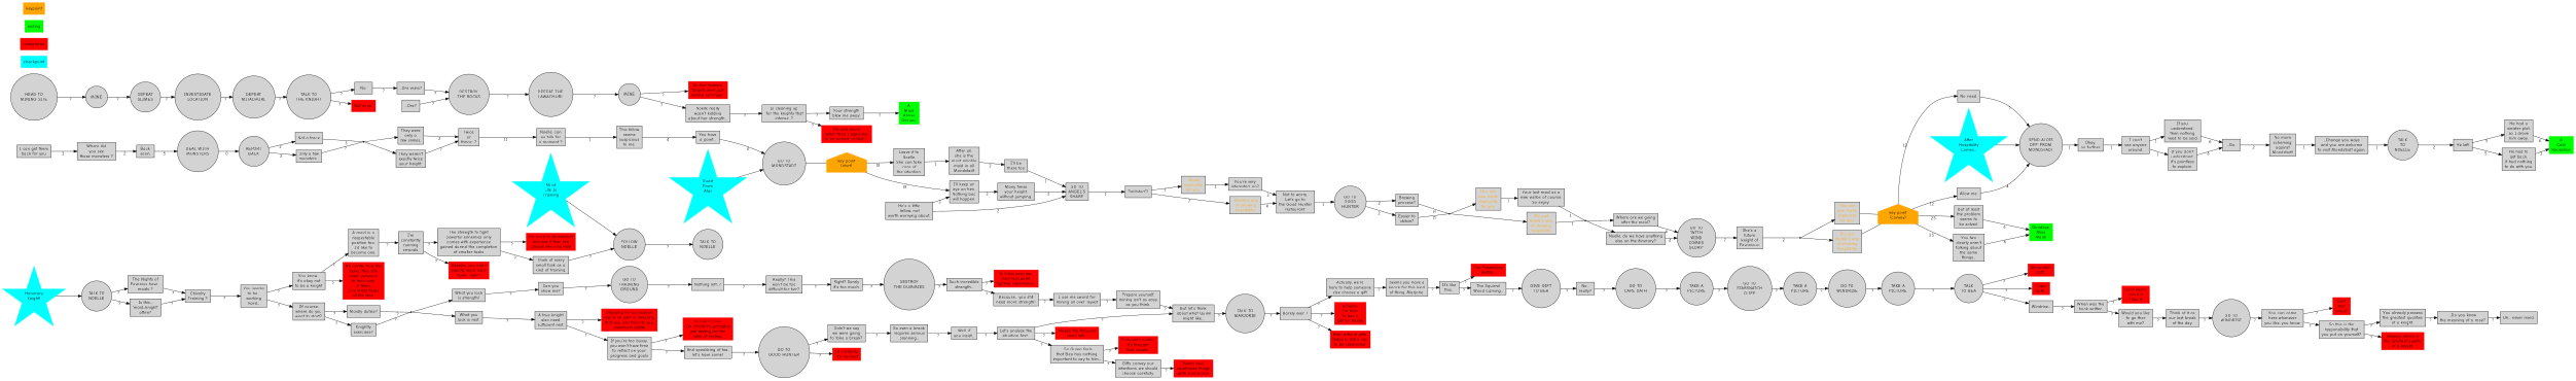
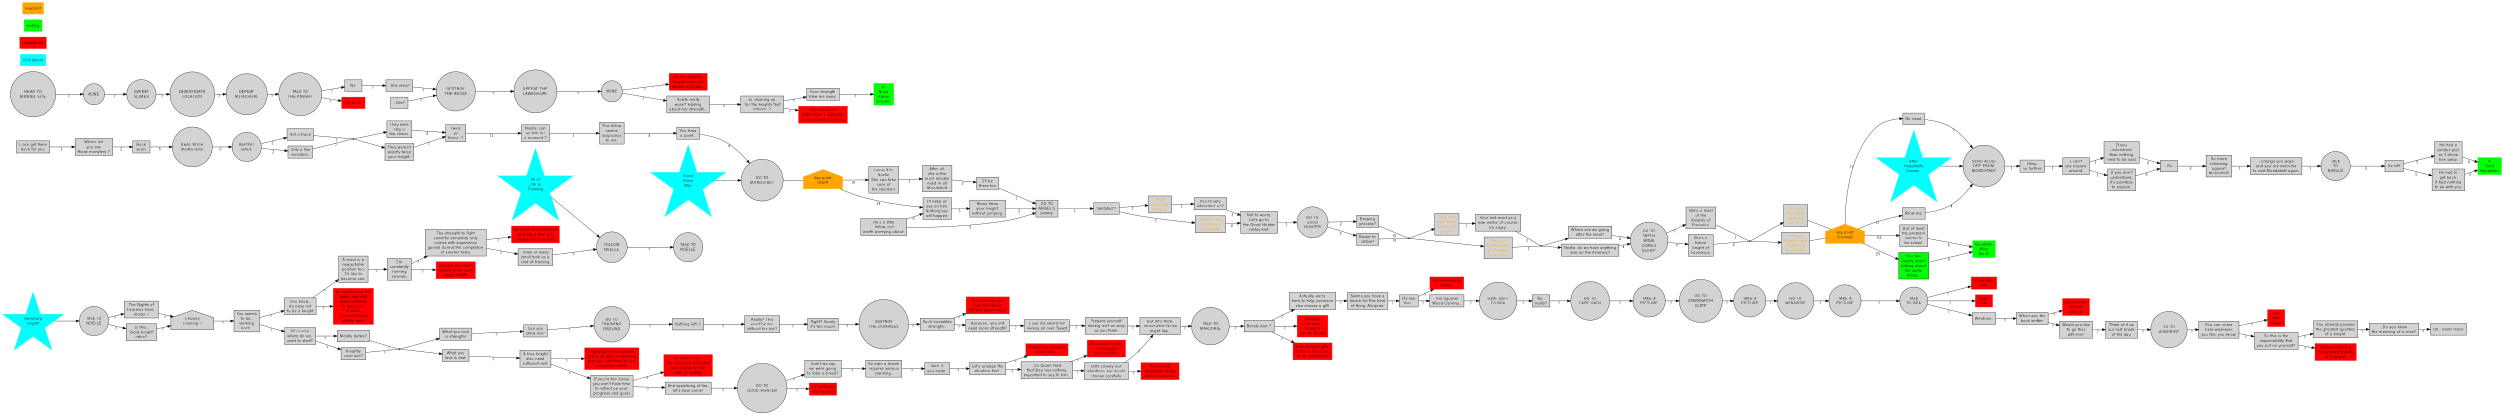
  digraph {
    fontname="Comic Neue"
    rankdir=LR
    node [fontname="Comic Neue" shape=rect style=filled]
    edge [fontname="Comic Neue" xlabel="?"]
    n1 [label="TALK TO\nNOELLE" shape=circle]
    "The Nights of\nFavonius have...\nmaids ?"
    "Is this...\n\"maid-knight\"\nattire?"
-   "Chivalry\nTraining ?"
+   "Chivalry\nTraining ?" [shape=house]
    "You seems\nto be...\nworking\nhard..."
    "You know...\nit's okay not\nto be a knight"
    "Of course,\nwhere do you\nwant to start?"
    "A maid is a\nrespectable\nposition too,\nI'd like to\nbecome one."
    "No matter how the\ntasks, they still\nneed someone\nto take care\nof them.\nI do small tasks\nall the time." [color=red]
    "Maidly duties?"
    "Knightly\nexercises?"
    "I'm\nconstantly\nrunning\nerrands."
    dot1 [shape=point]
    "The strength to fight\npowerful ennemies only\ncomes with experience\ngained durind the completion\nof smaller tasks"
    "Besides, you don't\nexactly mind such\ntasks, right?" [color=red]
    "Go back to Mondstadt\nand see if ther are\n people who nee help" [color=red]
    "Think of every\nsmall task as a\nkind of training."
    "FOLLOW\nNOELLE" [shape=circle]
    n19 [label="TALK TO\nNOELLE" shape=circle]
    "I can get them\nback for you"
    "Where did\nyou see\nthose monsters ?"
    "Back\nsoon."
    "DEAL WITH\nMONSTERS" [shape=circle]
    "REPORT\nBACK" [shape=circle]
    "Not a trace"
    "Only a few\nmonsters..."
    dot2 [shape=point]
    "They were\nonly a\nfew slimes."
    "They weren't\nexactly twice\nyour height."
    "Twice\nor\nthrice...?"
    "Noelle, can\nwe talk for\na moment ?"
    "This fellow\nseems\nsuspicious\nto me."
    "You have\na point..."
    "GO TO\nMONDSTADT" [shape=circle]
    n35 [color=orange label="key point\n(start)" shape=house]
    "I'll keep an\neye on him.\nNothing bad\nwill happen."
    "Leave it to\nNoelle.\nShe can take\ncare of\nthe situation."
    "Many times\nyour height,\nwithout jumping."
    "After all,\nshe is the\nmost reliable\nmaid in all\nMondstadt"
    "GO TO\nANGEL'S\nSHARE" [lshape=circle]
    "He's a little\n fellow, not\nworth worrying about."
    "I'll be\nthere too"
    "\"Imitated\"?"
    "...Made\nespecially\nfor you." [fontcolor=orange]
    "...Noelle's way\n of showing\nhospitality." [fontcolor=orange]
    "You're very\ninterested, no?"
    "Not to worry.\nLet's go to\nthe Good Hunter\nrestaurant."
    "GO TO\nGOOD\nHUNTER" [shape=circle]
    "Brewing\nprocess?"
    "Easier to\nobtain?"
    dot3 [shape=point]
    n52 [fontcolor=orange label="This one\nwas made\nespecially\nfor you."]
    n53 [fontcolor=orange label="It's just\nNoelle's way\nof showing\nhospitality."]
    "Your last meal as a\nnew visitor, of course.\nSo enjoy!"
    dot4 [shape=point]
    "Where are we going\nafter the meal?"
    "Noelle, do we have anything\nelse on the itinerary?"
    "GO TO\n\"WITH\nWIND\nCOMES\nGLORY\"" [shape=circle]
+   "She's a maid\nof the\nKnights of\nFavonius."
    "She's a\nfuture\nknight of\nFavonious."
    dot5 [shape=point]
    n62 [fontcolor=orange label="This one\nwas made\nespecially\nfor you."]
    n63 [fontcolor=orange label="It's just\nNoelle's way\nof showing\nhospitality."]
    n64 [color=orange label="key point\n(convey)" shape=house]
    "No need."
    "Allow me."
-   "You two\nclearly aren't\ntalking about\nthe same\nthings..."
+   "You two\nclearly aren't\ntalking about\nthe same\nthings..." [fillcolor=green]
    "But at least\nthe problem\nseems to\nbe solved."
    "SEND ALOIS\nOFF FROM\nMONDSTADT" [shape=circle]
    "Goodbye,\nMiss\nMaid!" [color=green]
    "Okay,\nno further."
    "I can't\nsee anyone\naround."
    "If you\nunderstand,\nthen nothing\nneed to be said."
    "If you don't\nunderstand,\nit's pointless\nto explain."
    "...Go."
    "No more\nscheming\nagainst\nMondstadt"
    "...Change you ways\nand you are welcome\nto visit Mondstadt again."
    "TALK\nTO\nNOELLE" [shape=circle]
    "He left."
    "He had a\nsinister plot,\nso I drove\nhim away."
    "He had to\nget back.\nit had nothing\nto do with you."
    "A\nCold\nReception" [color=green]
    "What you lack\nis strength!"
    "What you\nlack is rest."
    "Can you\nshow me?"
    "A true knight\nalso need\nsufficient rest."
    "GO TO\nTRAINING\nGROUND" [shape=circle]
    "Stopping for occasional\nrest is all part of ensuring\nthat you can train to you\nmaximum ability" [color=red]
    "If you're too bussy,\nyou won't have time\nto reflect on your\nprogress and goals"
    "Nothing left...?"
    "Really? This\nwon't be too\ndifficult for her?"
    "Right? Surely\nit's too much."
    "DESTROY\nTHE DUMMIES" [shape=circle]
    "Such incredible\nstrength..."
    "Is it because you\nlack real-world\nfighting experience?" [color=red]
    "Because... you still\nneed more strength!"
    "I use me sword for\nmining all over Teyvat"
    "Prepare yourself.\nmining isn't as easy\nas you think."
    "But let's think\n about what Quinn\nmight like..."
    "HEAD TO\nMINING SITE" [shape=circle]
    n101 [label=MINE shape=circle]
    "DEFEAT\nSLIMES" [shape=circle]
    "INVESTIGATE\nLOCATION" [shape=circle]
    "DEFEAT\nMITACHURL" [shape=circle]
    "TALK TO\nTHE KNIGHT" [shape=circle]
    "No."
    "Not at all." [color=red]
    "...Ore veins?"
    "DESTROY\nTHE ROCKS" [shape=circle]
    "...Ore?"
    "DEFEAT THE\nLAWACHURL" [shape=circle]
    n112 [label=MINE shape=circle]
    "So the training\ntargets were just\nmining outcrops..." [color=red]
    "Noelle really\nwasn't kidding\nabout her strength..."
    "Is cleaning up\n for the knights that\nintense...?"
    "Your strength\nblew me away!"
    "You did much\nbetter than I expected.\nTo be honest, at first I..." [color=red]
    "A\nMaid\nAbove\nGround" [color=green]
    "In Lisa's case,\nI'm afraid it's probably\njust resting for the\nsake of resting." [color=red]
    "And speakking of tea,\nlet's have some!"
    "GO TO\nGOOD HUNTER" [shape=circle]
    "Didn't we say\nwe were going\nto take a break?"
    "I'll certainly\n do my best" [color=red]
    "So even a break\nrequires serious\nplanning..."
    "Well, if\nyou insist..."
    "Let's analyze the\nsituation first..."
    "Maybe the frequent\nsmall talk..." [color=red]
    "...So Quinn feels\nthat Bea has nothing\nimportant to say to him..."
    "It should't matter,\nit's thought\nthat counts." [color=red]
    "Gifts convey our\nintentions, we should\nchoose carefully."
    "Roses and\nhandmade things\nboth sound nice" [color=red]
    "TALK TO\nMARJORIE" [shape=circle]
    "Barely ever ?"
    "Actually, we're\nhere to help someone\nelse choose a gift."
    "Actually,\nI'm here\nto buy a\ngift for Noelle" [color=red]
    "Even without gifts,\ntoday is still a say\nto be celebrated." [color=red]
    "Seems you have a\nknack for this kind\nof thing, Marjorie."
    "It's like\nthis..."
    "The Frostening\nBottle..." [color=red]
    "The Squirrel\nWood Carving..."
    "GIVE GIFT\nTO BEA" [shape=circle]
    "No...\nreally?"
    "GO TO\nCAPE OATH" [shape=circle]
    n144 [label="TAKE A\nPICTURE" shape=circle]
    "GO TO\nSTARSNATCH\nCLIFF" [shape=circle]
    n146 [label="TAKE A\nPICTURE" shape=circle]
    n147 [label="GO TO\nWINDRISE" shape=circle]
    n148 [label="TAKE A\nPICTURE" shape=circle]
    "TALK\nTO BEA" [shape=circle]
    "Starsnatch\nCliff..." [color=red]
    "Cape\nOath..." [color=red]
    "Windrise..."
    "When was the\nbook written"
    "Don't worry\nabout it.\nI like it." [color=red]
    "Would you like\nto go ther\nwith me?"
    "Think of it as\nour last break\nof the day."
    n157 [label="GO TO\nWINDRISE" shape=circle]
    "You can come\nhere whenever\nyou like, you know."
    "Isn't\nthat\ntiring?" [color=red]
    "So this is the\nresponsibility that\nyou put on yourself?"
    "You already possess\nthe greatest qualities\nof a knight."
    "Helping others is\nthe greatest quality\nof a knight." [color=red]
    "...Do you know\nthe meaning of a rose?"
    "Uh... never mind."
    checkpoint [color=cyan]
    unexplored [color=red]
    ending [color=green]
    keypoint [color=orange]
    n169 [color=cyan label="Honorary\nKnight!" shape=star]
    n170 [color=cyan label="All of\nLife Is\nTraining" shape=star]
    n171 [color=cyan label="Guest\nFrom\nAfar" shape=star]
    n172 [color=cyan label="After\nHospitality\nComes..." shape=star]
    n1 -> "The Nights of\nFavonius have...\nmaids ?"
    n1 -> "Is this...\n\"maid-knight\"\nattire?"
    "The Nights of\nFavonius have...\nmaids ?" -> "Chivalry\nTraining ?"
    "Is this...\n\"maid-knight\"\nattire?" -> "Chivalry\nTraining ?"
    "Chivalry\nTraining ?" -> "You seems\nto be...\nworking\nhard..."
    "You seems\nto be...\nworking\nhard..." -> "You know...\nit's okay not\nto be a knight"
    "You seems\nto be...\nworking\nhard..." -> "Of course,\nwhere do you\nwant to start?"
    "You know...\nit's okay not\nto be a knight" -> "A maid is a\nrespectable\nposition too,\nI'd like to\nbecome one."
    "You know...\nit's okay not\nto be a knight" -> "No matter how the\ntasks, they still\nneed someone\nto take care\nof them.\nI do small tasks\nall the time."
    "Of course,\nwhere do you\nwant to start?" -> "Maidly duties?"
    "Of course,\nwhere do you\nwant to start?" -> "Knightly\nexercises?"
    "A maid is a\nrespectable\nposition too,\nI'd like to\nbecome one." -> "I'm\nconstantly\nrunning\nerrands."
    "Maidly duties?" -> dot1 [arrowhead=none]
    "Knightly\nexercises?" -> dot1 [arrowhead=none]
    "I'm\nconstantly\nrunning\nerrands." -> "The strength to fight\npowerful ennemies only\ncomes with experience\ngained durind the completion\nof smaller tasks"
    "I'm\nconstantly\nrunning\nerrands." -> "Besides, you don't\nexactly mind such\ntasks, right?"
    dot1 -> "What you lack\nis strength!" [xlabel=""]
    dot1 -> "What you\nlack is rest." [xlabel=""]
    "The strength to fight\npowerful ennemies only\ncomes with experience\ngained durind the completion\nof smaller tasks" -> "Go back to Mondstadt\nand see if ther are\n people who nee help"
    "The strength to fight\npowerful ennemies only\ncomes with experience\ngained durind the completion\nof smaller tasks" -> "Think of every\nsmall task as a\nkind of training."
    "Think of every\nsmall task as a\nkind of training." -> "FOLLOW\nNOELLE"
    "FOLLOW\nNOELLE" -> n19
    "I can get them\nback for you" -> "Where did\nyou see\nthose monsters ?" [xlabel=3]
    "Where did\nyou see\nthose monsters ?" -> "Back\nsoon." [xlabel=2]
    "Back\nsoon." -> "DEAL WITH\nMONSTERS" [xlabel=5]
    "DEAL WITH\nMONSTERS" -> "REPORT\nBACK" [xlabel=0]
    "REPORT\nBACK" -> "Not a trace" [xlabel=2]
    "REPORT\nBACK" -> "Only a few\nmonsters..." [xlabel=2]
    "Not a trace" -> dot2 [arrowhead=none xlabel=3]
    "Only a few\nmonsters..." -> dot2 [arrowhead=none]
    dot2 -> "They were\nonly a\nfew slimes." [xlabel=""]
    dot2 -> "They weren't\nexactly twice\nyour height." [xlabel=""]
    "They were\nonly a\nfew slimes." -> "Twice\nor\nthrice...?" [xlabel=2]
    "They weren't\nexactly twice\nyour height." -> "Twice\nor\nthrice...?"
    "Twice\nor\nthrice...?" -> "Noelle, can\nwe talk for\na moment ?" [xlabel=11]
    "Noelle, can\nwe talk for\na moment ?" -> "This fellow\nseems\nsuspicious\nto me." [xlabel=1]
    "This fellow\nseems\nsuspicious\nto me." -> "You have\na point..." [xlabel=4]
    "You have\na point..." -> "GO TO\nMONDSTADT" [xlabel=4]
    "GO TO\nMONDSTADT" -> n35 [arrowhead=none xlabel=""]
    n35 -> "I'll keep an\neye on him.\nNothing bad\nwill happen." [xlabel=18]
    n35 -> "Leave it to\nNoelle.\nShe can take\ncare of\nthe situation." [xlabel=18]
    "I'll keep an\neye on him.\nNothing bad\nwill happen." -> "Many times\nyour height,\nwithout jumping." [xlabel=3]
    "Leave it to\nNoelle.\nShe can take\ncare of\nthe situation." -> "After all,\nshe is the\nmost reliable\nmaid in all\nMondstadt" [xlabel=1]
    "Many times\nyour height,\nwithout jumping." -> "GO TO\nANGEL'S\nSHARE" [xlabel=2]
    "After all,\nshe is the\nmost reliable\nmaid in all\nMondstadt" -> "I'll be\nthere too" [xlabel=2]
    "GO TO\nANGEL'S\nSHARE" -> "\"Imitated\"?" [xlabel=1]
    "He's a little\n fellow, not\nworth worrying about." -> "I'll keep an\neye on him.\nNothing bad\nwill happen." [xlabel=3]
    "He's a little\n fellow, not\nworth worrying about." -> "GO TO\nANGEL'S\nSHARE" [xlabel=2]
    "I'll be\nthere too" -> "GO TO\nANGEL'S\nSHARE" [xlabel=1]
    "\"Imitated\"?" -> "...Made\nespecially\nfor you." [xlabel=7]
    "\"Imitated\"?" -> "...Noelle's way\n of showing\nhospitality." [xlabel=7]
    "...Made\nespecially\nfor you." -> "You're very\ninterested, no?" [xlabel=1]
    "...Noelle's way\n of showing\nhospitality." -> "Not to worry.\nLet's go to\nthe Good Hunter\nrestaurant." [xlabel=4]
    "You're very\ninterested, no?" -> "Not to worry.\nLet's go to\nthe Good Hunter\nrestaurant." [xlabel=3]
    "Not to worry.\nLet's go to\nthe Good Hunter\nrestaurant." -> "GO TO\nGOOD\nHUNTER" [xlabel=1]
    "GO TO\nGOOD\nHUNTER" -> "Brewing\nprocess?" [xlabel=2]
    "GO TO\nGOOD\nHUNTER" -> "Easier to\nobtain?" [xlabel=2]
    "Brewing\nprocess?" -> dot3 [arrowhead=none xlabel=15]
    "Easier to\nobtain?" -> dot3 [arrowhead=none xlabel=15]
    dot3 -> n52 [xlabel=""]
    dot3 -> n53 [xlabel=""]
    n52 -> "Your last meal as a\nnew visitor, of course.\nSo enjoy!" [xlabel=1]
    n53 -> dot4 [arrowhead=none xlabel=1]
    "Your last meal as a\nnew visitor, of course.\nSo enjoy!" -> dot4 [arrowhead=none xlabel=1]
    dot4 -> "Where are we going\nafter the meal?" [xlabel=""]
    dot4 -> "Noelle, do we have anything\nelse on the itinerary?" [xlabel=""]
    "Where are we going\nafter the meal?" -> "GO TO\n\"WITH\nWIND\nCOMES\nGLORY\"" [xlabel=4]
    "Noelle, do we have anything\nelse on the itinerary?" -> "GO TO\n\"WITH\nWIND\nCOMES\nGLORY\"" [xlabel=4]
+   "GO TO\n\"WITH\nWIND\nCOMES\nGLORY\"" -> "She's a maid\nof the\nKnights of\nFavonius." [xlabel=7]
    "GO TO\n\"WITH\nWIND\nCOMES\nGLORY\"" -> "She's a\nfuture\nknight of\nFavonious." [xlabel=7]
+   "She's a maid\nof the\nKnights of\nFavonius." -> dot5 [arrowhead=none xlabel=1]
    "She's a\nfuture\nknight of\nFavonious." -> dot5 [arrowhead=none xlabel=2]
    dot5 -> n62 [xlabel=""]
    dot5 -> n63 [xlabel=""]
    n62 -> n64 [arrowhead=none xlabel=""]
    n63 -> n64 [arrowhead=none xlabel=""]
    n64 -> "No need." [xlabel=12]
    n64 -> "Allow me." [xlabel=12]
    n64 -> "You two\nclearly aren't\ntalking about\nthe same\nthings..." [xlabel=25]
    n64 -> "But at least\nthe problem\nseems to\nbe solved." [xlabel=25]
    "No need." -> "SEND ALOIS\nOFF FROM\nMONDSTADT"
    "Allow me." -> "SEND ALOIS\nOFF FROM\nMONDSTADT" [xlabel=4]
    "You two\nclearly aren't\ntalking about\nthe same\nthings..." -> "Goodbye,\nMiss\nMaid!" [xlabel=6]
    "But at least\nthe problem\nseems to\nbe solved." -> "Goodbye,\nMiss\nMaid!" [xlabel=6]
    "SEND ALOIS\nOFF FROM\nMONDSTADT" -> "Okay,\nno further." [xlabel=1]
    "Okay,\nno further." -> "I can't\nsee anyone\naround." [xlabel=1]
    "I can't\nsee anyone\naround." -> "If you\nunderstand,\nthen nothing\nneed to be said." [xlabel=1]
    "I can't\nsee anyone\naround." -> "If you don't\nunderstand,\nit's pointless\nto explain." [xlabel=1]
    "If you\nunderstand,\nthen nothing\nneed to be said." -> "...Go." [xlabel=6]
    "If you don't\nunderstand,\nit's pointless\nto explain." -> "...Go." [xlabel=6]
    "...Go." -> "No more\nscheming\nagainst\nMondstadt" [xlabel=2]
    "No more\nscheming\nagainst\nMondstadt" -> "...Change you ways\nand you are welcome\nto visit Mondstadt again." [xlabel=1]
    "...Change you ways\nand you are welcome\nto visit Mondstadt again." -> "TALK\nTO\nNOELLE" [xlabel=1]
    "TALK\nTO\nNOELLE" -> "He left." [xlabel=2]
    "He left." -> "He had a\nsinister plot,\nso I drove\nhim away." [xlabel=5]
    "He left." -> "He had to\nget back.\nit had nothing\nto do with you." [xlabel=5]
    "He had a\nsinister plot,\nso I drove\nhim away." -> "A\nCold\nReception" [xlabel=4]
    "He had to\nget back.\nit had nothing\nto do with you." -> "A\nCold\nReception" [xlabel=3]
    "What you lack\nis strength!" -> "Can you\nshow me?"
    "What you\nlack is rest." -> "A true knight\nalso need\nsufficient rest."
    "Can you\nshow me?" -> "GO TO\nTRAINING\nGROUND"
    "A true knight\nalso need\nsufficient rest." -> "Stopping for occasional\nrest is all part of ensuring\nthat you can train to you\nmaximum ability"
    "A true knight\nalso need\nsufficient rest." -> "If you're too bussy,\nyou won't have time\nto reflect on your\nprogress and goals"
    "GO TO\nTRAINING\nGROUND" -> "Nothing left...?"
    "If you're too bussy,\nyou won't have time\nto reflect on your\nprogress and goals" -> "In Lisa's case,\nI'm afraid it's probably\njust resting for the\nsake of resting."
    "If you're too bussy,\nyou won't have time\nto reflect on your\nprogress and goals" -> "And speakking of tea,\nlet's have some!"
    "Nothing left...?" -> "Really? This\nwon't be too\ndifficult for her?"
    "Really? This\nwon't be too\ndifficult for her?" -> "Right? Surely\nit's too much."
    "Right? Surely\nit's too much." -> "DESTROY\nTHE DUMMIES"
    "DESTROY\nTHE DUMMIES" -> "Such incredible\nstrength..."
    "Such incredible\nstrength..." -> "Is it because you\nlack real-world\nfighting experience?"
    "Such incredible\nstrength..." -> "Because... you still\nneed more strength!"
    "Because... you still\nneed more strength!" -> "I use me sword for\nmining all over Teyvat"
    "I use me sword for\nmining all over Teyvat" -> "Prepare yourself.\nmining isn't as easy\nas you think."
    "Prepare yourself.\nmining isn't as easy\nas you think." -> "But let's think\n about what Quinn\nmight like..."
    "But let's think\n about what Quinn\nmight like..." -> "TALK TO\nMARJORIE"
    "HEAD TO\nMINING SITE" -> n101
    n101 -> "DEFEAT\nSLIMES"
    "DEFEAT\nSLIMES" -> "INVESTIGATE\nLOCATION"
    "INVESTIGATE\nLOCATION" -> "DEFEAT\nMITACHURL"
    "DEFEAT\nMITACHURL" -> "TALK TO\nTHE KNIGHT"
    "TALK TO\nTHE KNIGHT" -> "No."
    "TALK TO\nTHE KNIGHT" -> "Not at all."
    "No." -> "...Ore veins?"
    "...Ore veins?" -> "DESTROY\nTHE ROCKS"
    "DESTROY\nTHE ROCKS" -> "DEFEAT THE\nLAWACHURL"
    "...Ore?" -> "DESTROY\nTHE ROCKS"
    "DEFEAT THE\nLAWACHURL" -> n112
    n112 -> "So the training\ntargets were just\nmining outcrops..."
    n112 -> "Noelle really\nwasn't kidding\nabout her strength..."
    "Noelle really\nwasn't kidding\nabout her strength..." -> "Is cleaning up\n for the knights that\nintense...?"
    "Is cleaning up\n for the knights that\nintense...?" -> "Your strength\nblew me away!"
    "Is cleaning up\n for the knights that\nintense...?" -> "You did much\nbetter than I expected.\nTo be honest, at first I..."
    "Your strength\nblew me away!" -> "A\nMaid\nAbove\nGround"
    "And speakking of tea,\nlet's have some!" -> "GO TO\nGOOD HUNTER"
    "GO TO\nGOOD HUNTER" -> "Didn't we say\nwe were going\nto take a break?"
    "GO TO\nGOOD HUNTER" -> "I'll certainly\n do my best"
    "Didn't we say\nwe were going\nto take a break?" -> "So even a break\nrequires serious\nplanning..."
    "So even a break\nrequires serious\nplanning..." -> "Well, if\nyou insist..."
    "Well, if\nyou insist..." -> "Let's analyze the\nsituation first..."
    "Let's analyze the\nsituation first..." -> "Maybe the frequent\nsmall talk..."
    "Let's analyze the\nsituation first..." -> "...So Quinn feels\nthat Bea has nothing\nimportant to say to him..."
    "...So Quinn feels\nthat Bea has nothing\nimportant to say to him..." -> "It should't matter,\nit's thought\nthat counts."
    "...So Quinn feels\nthat Bea has nothing\nimportant to say to him..." -> "Gifts convey our\nintentions, we should\nchoose carefully."
-   "Let's analyze the\nsituation first..." -> "But let's think\n about what Quinn\nmight like..."
+   "Gifts convey our\nintentions, we should\nchoose carefully." -> "But let's think\n about what Quinn\nmight like..."
    "Gifts convey our\nintentions, we should\nchoose carefully." -> "Roses and\nhandmade things\nboth sound nice"
    "TALK TO\nMARJORIE" -> "Barely ever ?"
    "Barely ever ?" -> "Actually, we're\nhere to help someone\nelse choose a gift."
    "Barely ever ?" -> "Actually,\nI'm here\nto buy a\ngift for Noelle"
    "Barely ever ?" -> "Even without gifts,\ntoday is still a say\nto be celebrated."
    "Actually, we're\nhere to help someone\nelse choose a gift." -> "Seems you have a\nknack for this kind\nof thing, Marjorie."
    "Seems you have a\nknack for this kind\nof thing, Marjorie." -> "It's like\nthis..."
    "It's like\nthis..." -> "The Frostening\nBottle..."
    "It's like\nthis..." -> "The Squirrel\nWood Carving..."
    "The Squirrel\nWood Carving..." -> "GIVE GIFT\nTO BEA"
    "GIVE GIFT\nTO BEA" -> "No...\nreally?"
    "No...\nreally?" -> "GO TO\nCAPE OATH"
    "GO TO\nCAPE OATH" -> n144
    n144 -> "GO TO\nSTARSNATCH\nCLIFF"
    "GO TO\nSTARSNATCH\nCLIFF" -> n146
    n146 -> n147
    n147 -> n148
    n148 -> "TALK\nTO BEA"
    "TALK\nTO BEA" -> "Starsnatch\nCliff..."
    "TALK\nTO BEA" -> "Cape\nOath..."
    "TALK\nTO BEA" -> "Windrise..."
    "Windrise..." -> "When was the\nbook written"
    "When was the\nbook written" -> "Don't worry\nabout it.\nI like it."
    "When was the\nbook written" -> "Would you like\nto go ther\nwith me?"
    "Would you like\nto go ther\nwith me?" -> "Think of it as\nour last break\nof the day."
    "Think of it as\nour last break\nof the day." -> n157
    n157 -> "You can come\nhere whenever\nyou like, you know."
    "You can come\nhere whenever\nyou like, you know." -> "Isn't\nthat\ntiring?"
    "You can come\nhere whenever\nyou like, you know." -> "So this is the\nresponsibility that\nyou put on yourself?"
    "So this is the\nresponsibility that\nyou put on yourself?" -> "You already possess\nthe greatest qualities\nof a knight."
    "So this is the\nresponsibility that\nyou put on yourself?" -> "Helping others is\nthe greatest quality\nof a knight."
    "You already possess\nthe greatest qualities\nof a knight." -> "...Do you know\nthe meaning of a rose?"
    "...Do you know\nthe meaning of a rose?" -> "Uh... never mind."
    n169 -> n1 [xlabel=""]
    n170 -> "FOLLOW\nNOELLE" [xlabel=""]
    n171 -> "GO TO\nMONDSTADT" [xlabel=""]
    n172 -> "SEND ALOIS\nOFF FROM\nMONDSTADT" [xlabel=""]
  }
